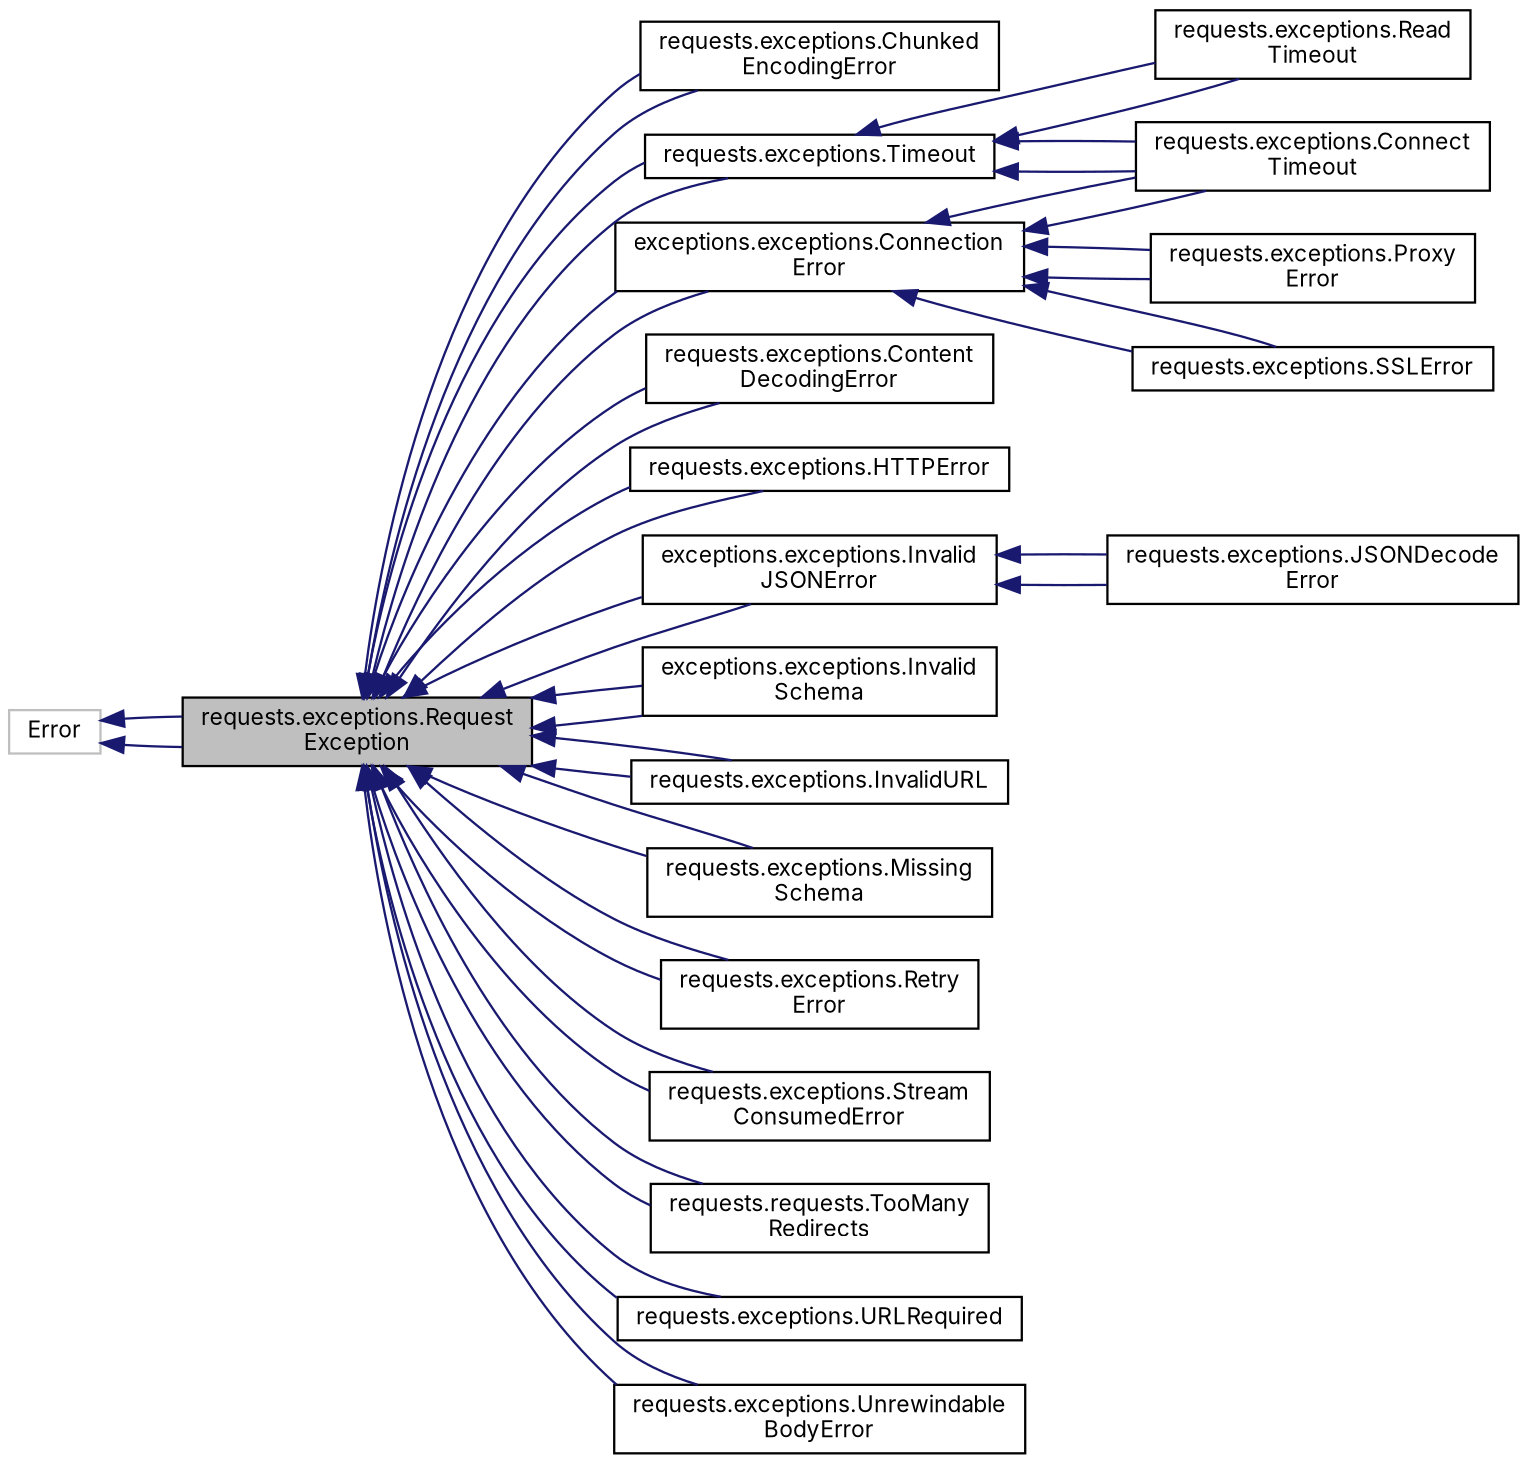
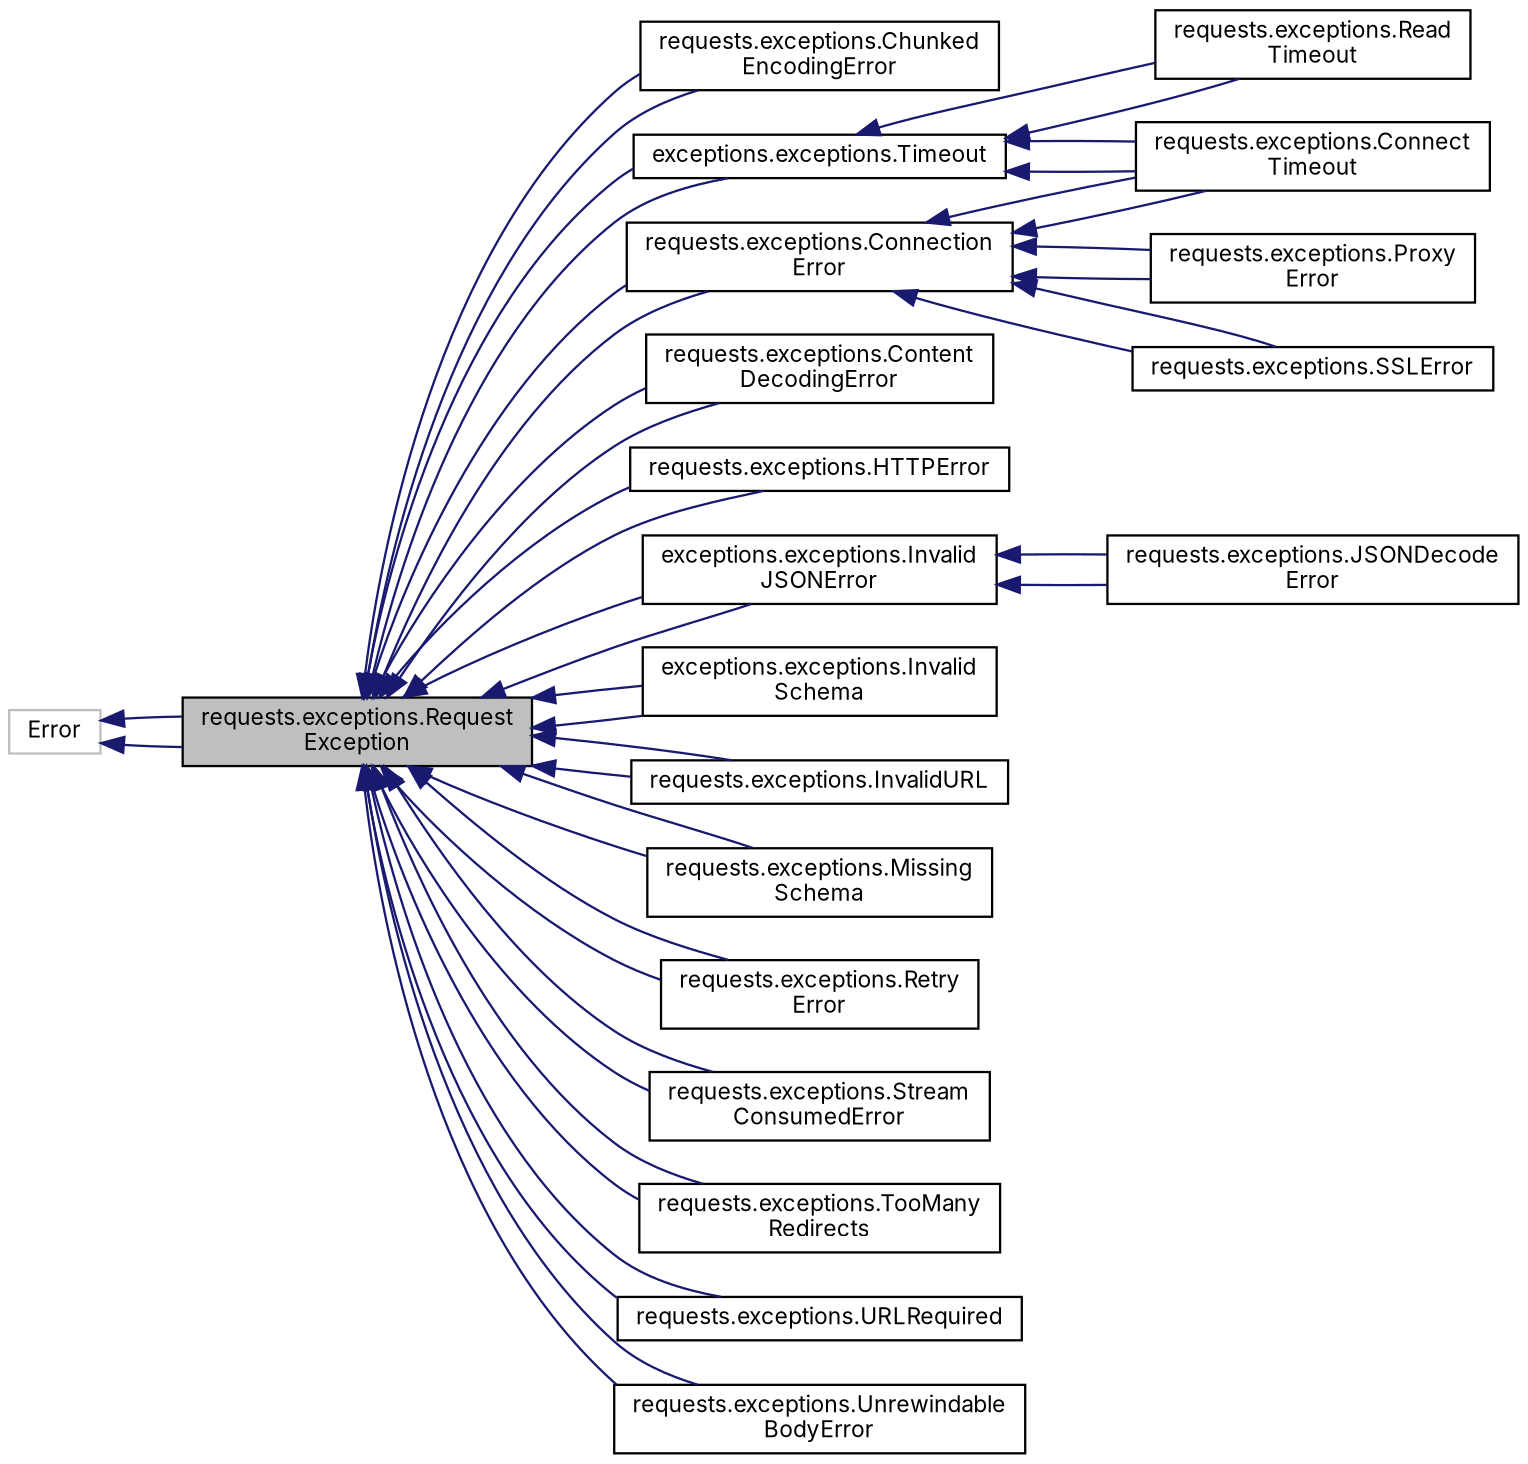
  digraph {
    fontname=Inter
    rankdir=LR
    node [color=black fillcolor=white fontname=Inter fontsize=10 shape=record style=filled]
    edge [color=midnightblue dir=back fontname=Inter fontsize=10 labelfontname=Helvetica labelfontsize=10 style=solid]
    n1 [fillcolor=grey75 fontcolor=black height=0.2 label="requests.exceptions.Request\lException" width=0.4]
    n2 [height=0.2 label="requests.exceptions.Chunked\lEncodingError" width=0.4]
-   n3 [height=0.2 label="exceptions.exceptions.Connection\lError" width=0.4]
+   n3 [height=0.2 label="requests.exceptions.Connection\lError" width=0.4]
    n4 [height=0.2 label="requests.exceptions.Content\lDecodingError" width=0.4]
    n5 [height=0.2 label="requests.exceptions.HTTPError" width=0.4]
    n6 [height=0.2 label="exceptions.exceptions.Invalid\lJSONError" width=0.4]
    n7 [height=0.2 label="exceptions.exceptions.Invalid\lSchema" width=0.4]
    n8 [height=0.2 label="requests.exceptions.InvalidURL" width=0.4]
    n9 [height=0.2 label="requests.exceptions.Missing\lSchema" width=0.4]
    n10 [height=0.2 label="requests.exceptions.Retry\lError" width=0.4]
    n11 [height=0.2 label="requests.exceptions.Stream\lConsumedError" width=0.4]
-   n12 [height=0.2 label="requests.exceptions.Timeout" width=0.4]
-   n13 [height=0.2 label="requests.requests.TooMany\lRedirects" width=0.4]
+   n12 [height=0.2 label="exceptions.exceptions.Timeout" width=0.4]
+   n13 [height=0.2 label="requests.exceptions.TooMany\lRedirects" width=0.4]
    n14 [height=0.2 label="requests.exceptions.URLRequired" width=0.4]
    n15 [height=0.2 label="requests.exceptions.Unrewindable\lBodyError" width=0.4]
    n16 [height=0.2 label="requests.exceptions.Connect\lTimeout" width=0.4]
    n17 [height=0.2 label="requests.exceptions.Proxy\lError" width=0.4]
    n18 [height=0.2 label="requests.exceptions.SSLError" width=0.4]
    n19 [height=0.2 label="requests.exceptions.JSONDecode\lError" width=0.4]
    n20 [height=0.2 label="requests.exceptions.Read\lTimeout" width=0.4]
    n21 [color=grey75 height=0.2 label=Error width=0.4]
    n1 -> n2
    n1 -> n2
    n1 -> n3
    n1 -> n3
    n1 -> n4
    n1 -> n4
    n1 -> n5
    n1 -> n5
    n1 -> n6
    n1 -> n6
    n1 -> n7
    n1 -> n7
    n1 -> n8
    n1 -> n8
    n1 -> n9
    n1 -> n9
    n1 -> n10
    n1 -> n10
    n1 -> n11
    n1 -> n11
    n1 -> n12
    n1 -> n12
    n1 -> n13
    n1 -> n13
    n1 -> n14
    n1 -> n14
    n1 -> n15
    n1 -> n15
    n3 -> n16
    n3 -> n16
    n3 -> n17
    n3 -> n17
    n3 -> n18
    n3 -> n18
    n6 -> n19
    n6 -> n19
    n12 -> n16
    n12 -> n16
    n12 -> n20
    n12 -> n20
    n21 -> n1
    n21 -> n1
  }
